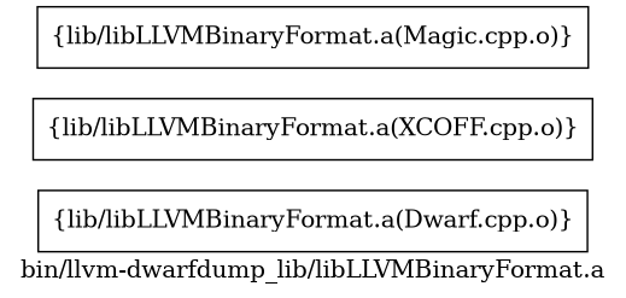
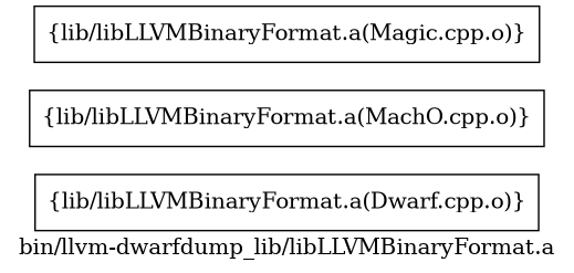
  digraph {
    label="bin/llvm-dwarfdump_lib/libLLVMBinaryFormat.a"
    rankdir=LR
    node [group=0 shape=box]
    n1 [label="{lib/libLLVMBinaryFormat.a(Dwarf.cpp.o)}"]
-   n3 [label="{lib/libLLVMBinaryFormat.a(XCOFF.cpp.o)}"]
+   n2 [label="{lib/libLLVMBinaryFormat.a(MachO.cpp.o)}"]
    n4 [label="{lib/libLLVMBinaryFormat.a(Magic.cpp.o)}"]
  }
